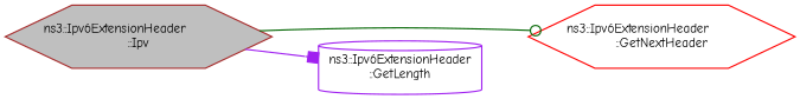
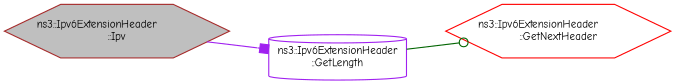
  digraph {
    fontname="Comic Neue"
    rankdir=LR
    node [fillcolor=white fontname="Comic Neue" fontsize=10 shape=hexagon style=filled]
    edge [fontname="Comic Neue" fontsize=10 labelfontname=Helvetica labelfontsize=10 style=solid]
    n1 [color=brown fillcolor=grey75 fontcolor=black height=0.2 label="ns3::Ipv6ExtensionHeader\l::Ipv" width=0.4]
    n2 [color=red height=0.2 label="ns3::Ipv6ExtensionHeader\l::GetNextHeader" width=0.4]
    n3 [color=purple height=0.2 label="ns3::Ipv6ExtensionHeader\l::GetLength" shape=cylinder width=0.4]
-   n1 -> n2 [arrowhead=odot color=darkgreen]
+   n3 -> n2 [arrowhead=odot color=darkgreen]
    n1 -> n3 [arrowhead=box color=purple]
  }
